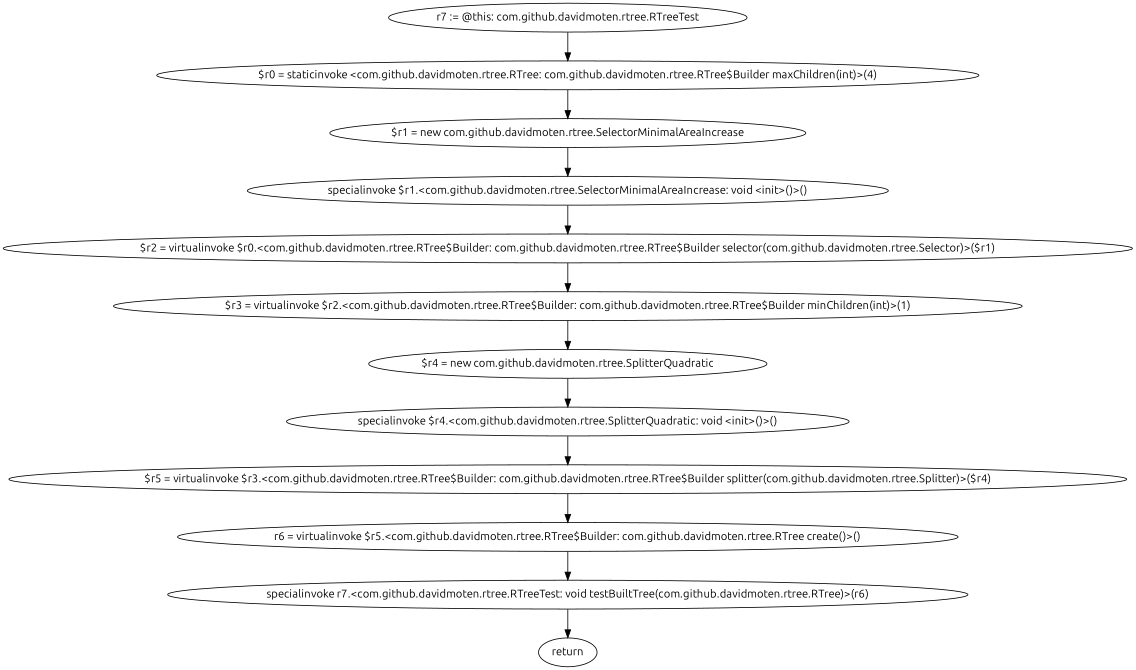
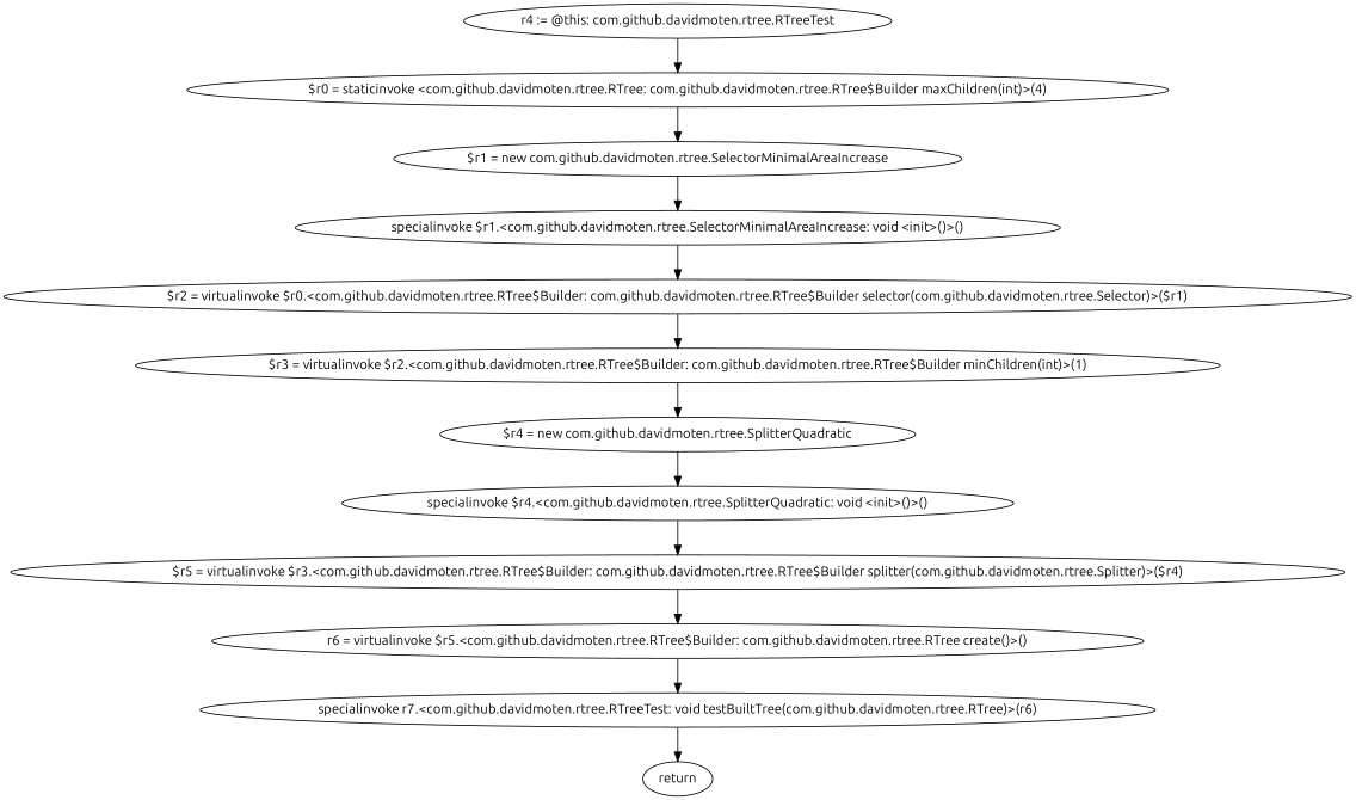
  digraph {
    fontname=Ubuntu
    node [fontname=Ubuntu]
    edge [fontname=Ubuntu]
-   "r7 := @this: com.github.davidmoten.rtree.RTreeTest"
+   "r7 := @this: com.github.davidmoten.rtree.RTreeTest" [label="r4 := @this: com.github.davidmoten.rtree.RTreeTest"]
    "$r0 = staticinvoke <com.github.davidmoten.rtree.RTree: com.github.davidmoten.rtree.RTree$Builder maxChildren(int)>(4)"
    "$r1 = new com.github.davidmoten.rtree.SelectorMinimalAreaIncrease"
    "specialinvoke $r1.<com.github.davidmoten.rtree.SelectorMinimalAreaIncrease: void <init>()>()"
    "$r2 = virtualinvoke $r0.<com.github.davidmoten.rtree.RTree$Builder: com.github.davidmoten.rtree.RTree$Builder selector(com.github.davidmoten.rtree.Selector)>($r1)"
    "$r3 = virtualinvoke $r2.<com.github.davidmoten.rtree.RTree$Builder: com.github.davidmoten.rtree.RTree$Builder minChildren(int)>(1)"
    "$r4 = new com.github.davidmoten.rtree.SplitterQuadratic"
    "specialinvoke $r4.<com.github.davidmoten.rtree.SplitterQuadratic: void <init>()>()"
    "$r5 = virtualinvoke $r3.<com.github.davidmoten.rtree.RTree$Builder: com.github.davidmoten.rtree.RTree$Builder splitter(com.github.davidmoten.rtree.Splitter)>($r4)"
    "r6 = virtualinvoke $r5.<com.github.davidmoten.rtree.RTree$Builder: com.github.davidmoten.rtree.RTree create()>()"
    "specialinvoke r7.<com.github.davidmoten.rtree.RTreeTest: void testBuiltTree(com.github.davidmoten.rtree.RTree)>(r6)"
    return
    "r7 := @this: com.github.davidmoten.rtree.RTreeTest" -> "$r0 = staticinvoke <com.github.davidmoten.rtree.RTree: com.github.davidmoten.rtree.RTree$Builder maxChildren(int)>(4)"
    "$r0 = staticinvoke <com.github.davidmoten.rtree.RTree: com.github.davidmoten.rtree.RTree$Builder maxChildren(int)>(4)" -> "$r1 = new com.github.davidmoten.rtree.SelectorMinimalAreaIncrease"
    "$r1 = new com.github.davidmoten.rtree.SelectorMinimalAreaIncrease" -> "specialinvoke $r1.<com.github.davidmoten.rtree.SelectorMinimalAreaIncrease: void <init>()>()"
    "specialinvoke $r1.<com.github.davidmoten.rtree.SelectorMinimalAreaIncrease: void <init>()>()" -> "$r2 = virtualinvoke $r0.<com.github.davidmoten.rtree.RTree$Builder: com.github.davidmoten.rtree.RTree$Builder selector(com.github.davidmoten.rtree.Selector)>($r1)"
    "$r2 = virtualinvoke $r0.<com.github.davidmoten.rtree.RTree$Builder: com.github.davidmoten.rtree.RTree$Builder selector(com.github.davidmoten.rtree.Selector)>($r1)" -> "$r3 = virtualinvoke $r2.<com.github.davidmoten.rtree.RTree$Builder: com.github.davidmoten.rtree.RTree$Builder minChildren(int)>(1)"
    "$r3 = virtualinvoke $r2.<com.github.davidmoten.rtree.RTree$Builder: com.github.davidmoten.rtree.RTree$Builder minChildren(int)>(1)" -> "$r4 = new com.github.davidmoten.rtree.SplitterQuadratic"
    "$r4 = new com.github.davidmoten.rtree.SplitterQuadratic" -> "specialinvoke $r4.<com.github.davidmoten.rtree.SplitterQuadratic: void <init>()>()"
    "specialinvoke $r4.<com.github.davidmoten.rtree.SplitterQuadratic: void <init>()>()" -> "$r5 = virtualinvoke $r3.<com.github.davidmoten.rtree.RTree$Builder: com.github.davidmoten.rtree.RTree$Builder splitter(com.github.davidmoten.rtree.Splitter)>($r4)"
    "$r5 = virtualinvoke $r3.<com.github.davidmoten.rtree.RTree$Builder: com.github.davidmoten.rtree.RTree$Builder splitter(com.github.davidmoten.rtree.Splitter)>($r4)" -> "r6 = virtualinvoke $r5.<com.github.davidmoten.rtree.RTree$Builder: com.github.davidmoten.rtree.RTree create()>()"
    "r6 = virtualinvoke $r5.<com.github.davidmoten.rtree.RTree$Builder: com.github.davidmoten.rtree.RTree create()>()" -> "specialinvoke r7.<com.github.davidmoten.rtree.RTreeTest: void testBuiltTree(com.github.davidmoten.rtree.RTree)>(r6)"
    "specialinvoke r7.<com.github.davidmoten.rtree.RTreeTest: void testBuiltTree(com.github.davidmoten.rtree.RTree)>(r6)" -> return
  }
